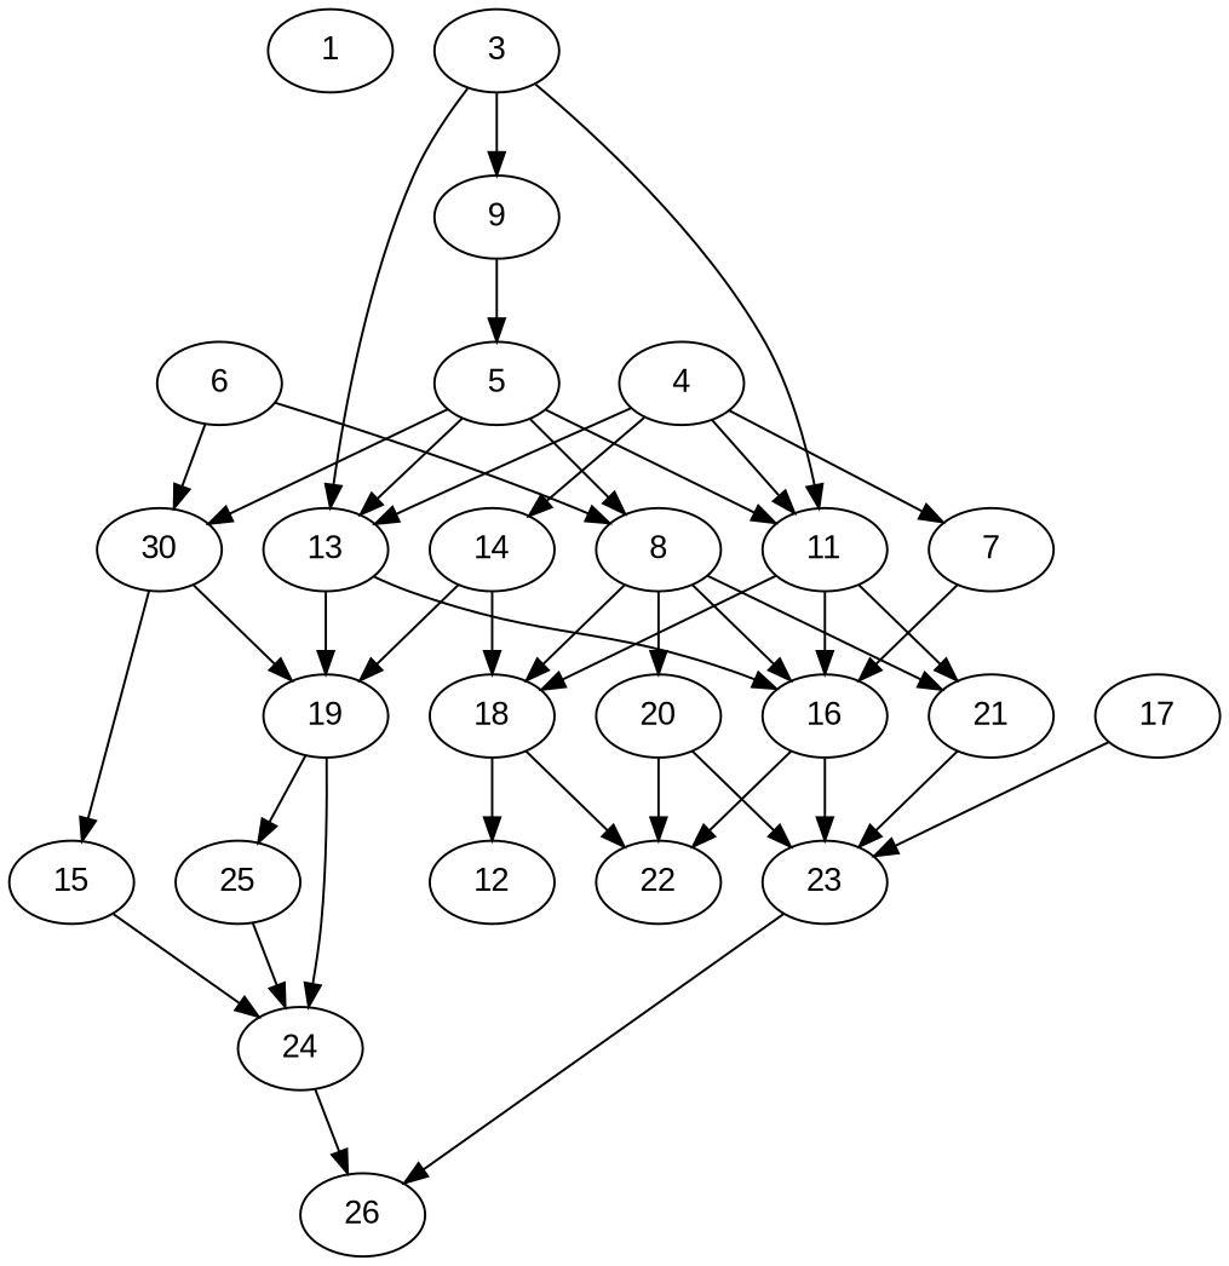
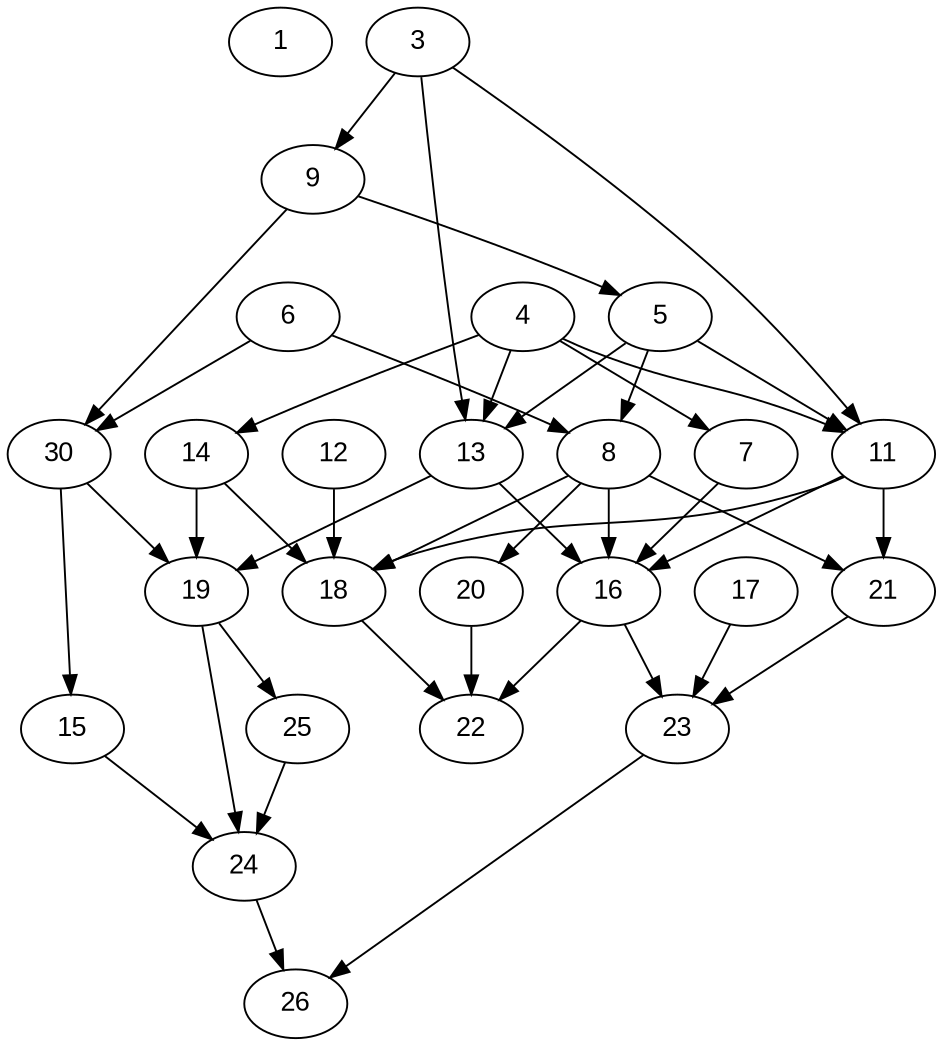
  digraph {
    fontname="Liberation Sans"
    node [alpha=0.18 fontname="Liberation Sans"]
    edge [fontname="Liberation Sans"]
    1 [alpha=0.02 expect_size=25700917112830164992]
    12 [alpha=0.17 expect_size=810534909534319104]
    18 [alpha=0.19 expect_size=35094071168873688]
    14 [alpha=0.13 expect_size=85717422178304000000]
    19 [alpha=0.13 expect_size=8557092071662359]
    22 [alpha=0.06 expect_size=445691182799574080]
    24 [alpha=0.06 expect_size=42595717228135448576]
    25 [expect_size=206804617896300096]
    3 [alpha=0.12 expect_size=1130145864049342592]
    9 [expect_size=439716849936681344]
    11 [alpha=0.08 expect_size=454232320095794176]
    13 [expect_size=1892719027062208000]
    5 [alpha=0.17 expect_size=2788066031533100]
    16 [alpha=0.15 expect_size=376970268949538816]
    21 [alpha=0.19 expect_size=707713961483568384]
    23 [alpha=0.02 expect_size=1180533838059722496]
    17 [alpha=0.17 expect_size=38371976019968000000]
    4 [alpha=0.03 expect_size=2338343151137154]
    7 [alpha=0.04 expect_size=214580113269159104]
    8 [expect_size=1230021295485583622144]
    n21 [alpha=0.05 expect_size=997340646727047184384 label=30]
    20 [alpha=0.03 expect_size=214044127602409472000]
    15 [alpha=0.08 expect_size=660090053977612222464]
    6 [alpha=0.03 expect_size=2244121586593114]
    26 [alpha=0.09 expect_size=385021113467102298112]
-   18 -> 12
+   12 -> 18
    18 -> 22
    14 -> 18
    14 -> 19
    19 -> 24
    19 -> 25
    24 -> 26
    25 -> 24
    3 -> 9
    3 -> 11
    3 -> 13
    9 -> 5
    11 -> 18
    11 -> 16
    11 -> 21
    13 -> 19
    13 -> 16
    5 -> 11
    5 -> 13
    5 -> 8
-   5 -> n21
+   9 -> n21
    16 -> 22
    16 -> 23
    21 -> 23
    23 -> 26
    17 -> 23
    4 -> 14
    4 -> 11
    4 -> 13
    4 -> 7
    7 -> 16
    8 -> 18
    8 -> 16
    8 -> 21
    8 -> 20
    n21 -> 19
    n21 -> 15
    20 -> 22
-   20 -> 23
    15 -> 24
    6 -> 8
    6 -> n21
  }
